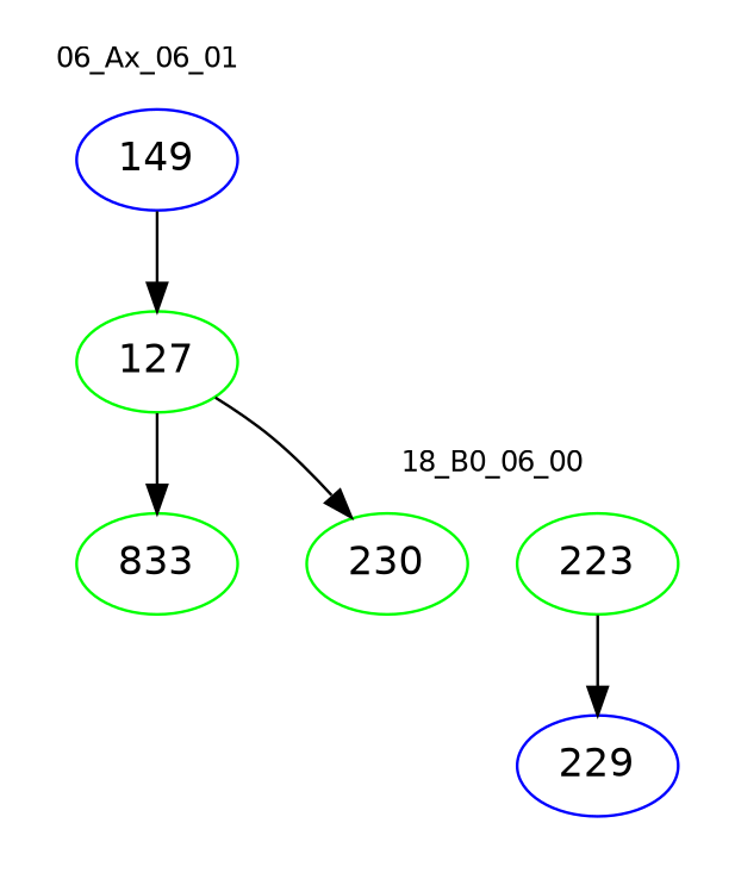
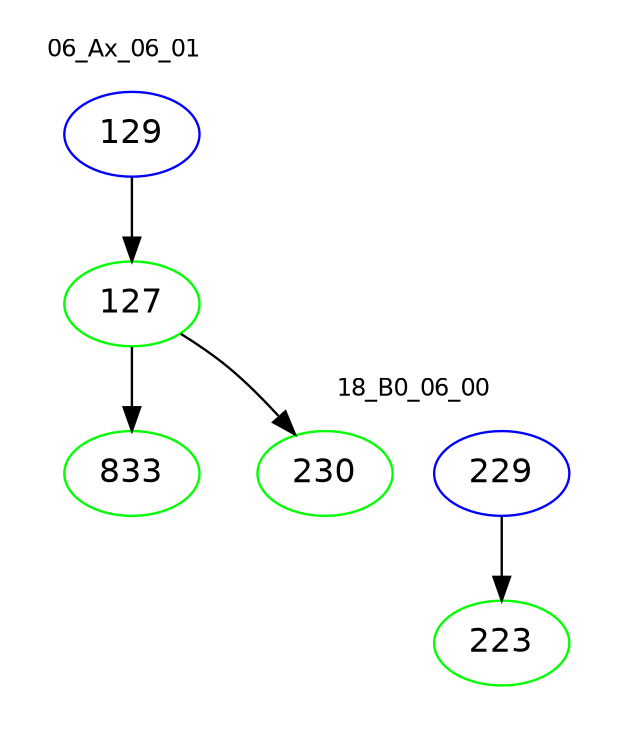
  digraph {
    fontname="DejaVu Sans"
    node [color=green fontname="DejaVu Sans"]
    edge [color=black fontname="DejaVu Sans"]
-   n1 [color=blue label=149]
+   n1 [color=blue label=129]
    n2 [label=127]
    n3 [label=833]
    n4 [color=blue label=229]
    n5 [label=223]
    n6 [label=230]
    subgraph cluster_1 {
      color=white
      fontsize=10
      label="06_Ax_06_01"
      n1
      n2
      n3
    }
    subgraph cluster_2 {
      color=white
      fontsize=10
      label="18_B0_06_00"
      n4
      n5
      n6
    }
    n1 -> n2
    n2 -> n3
    n2 -> n6
-   n5 -> n4
+   n4 -> n5
  }
